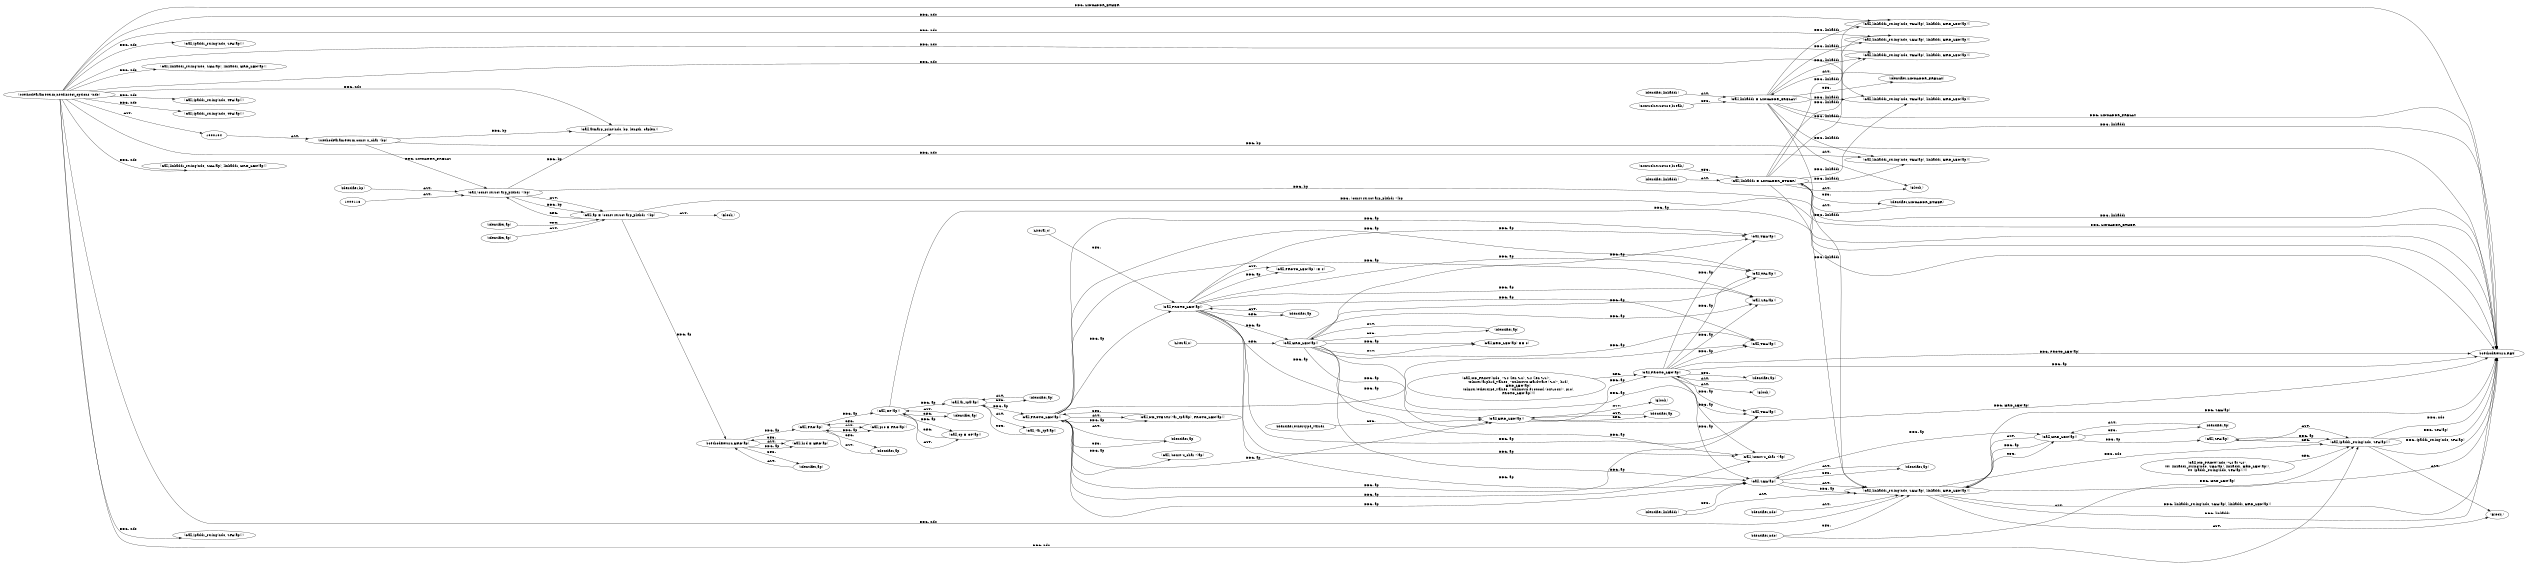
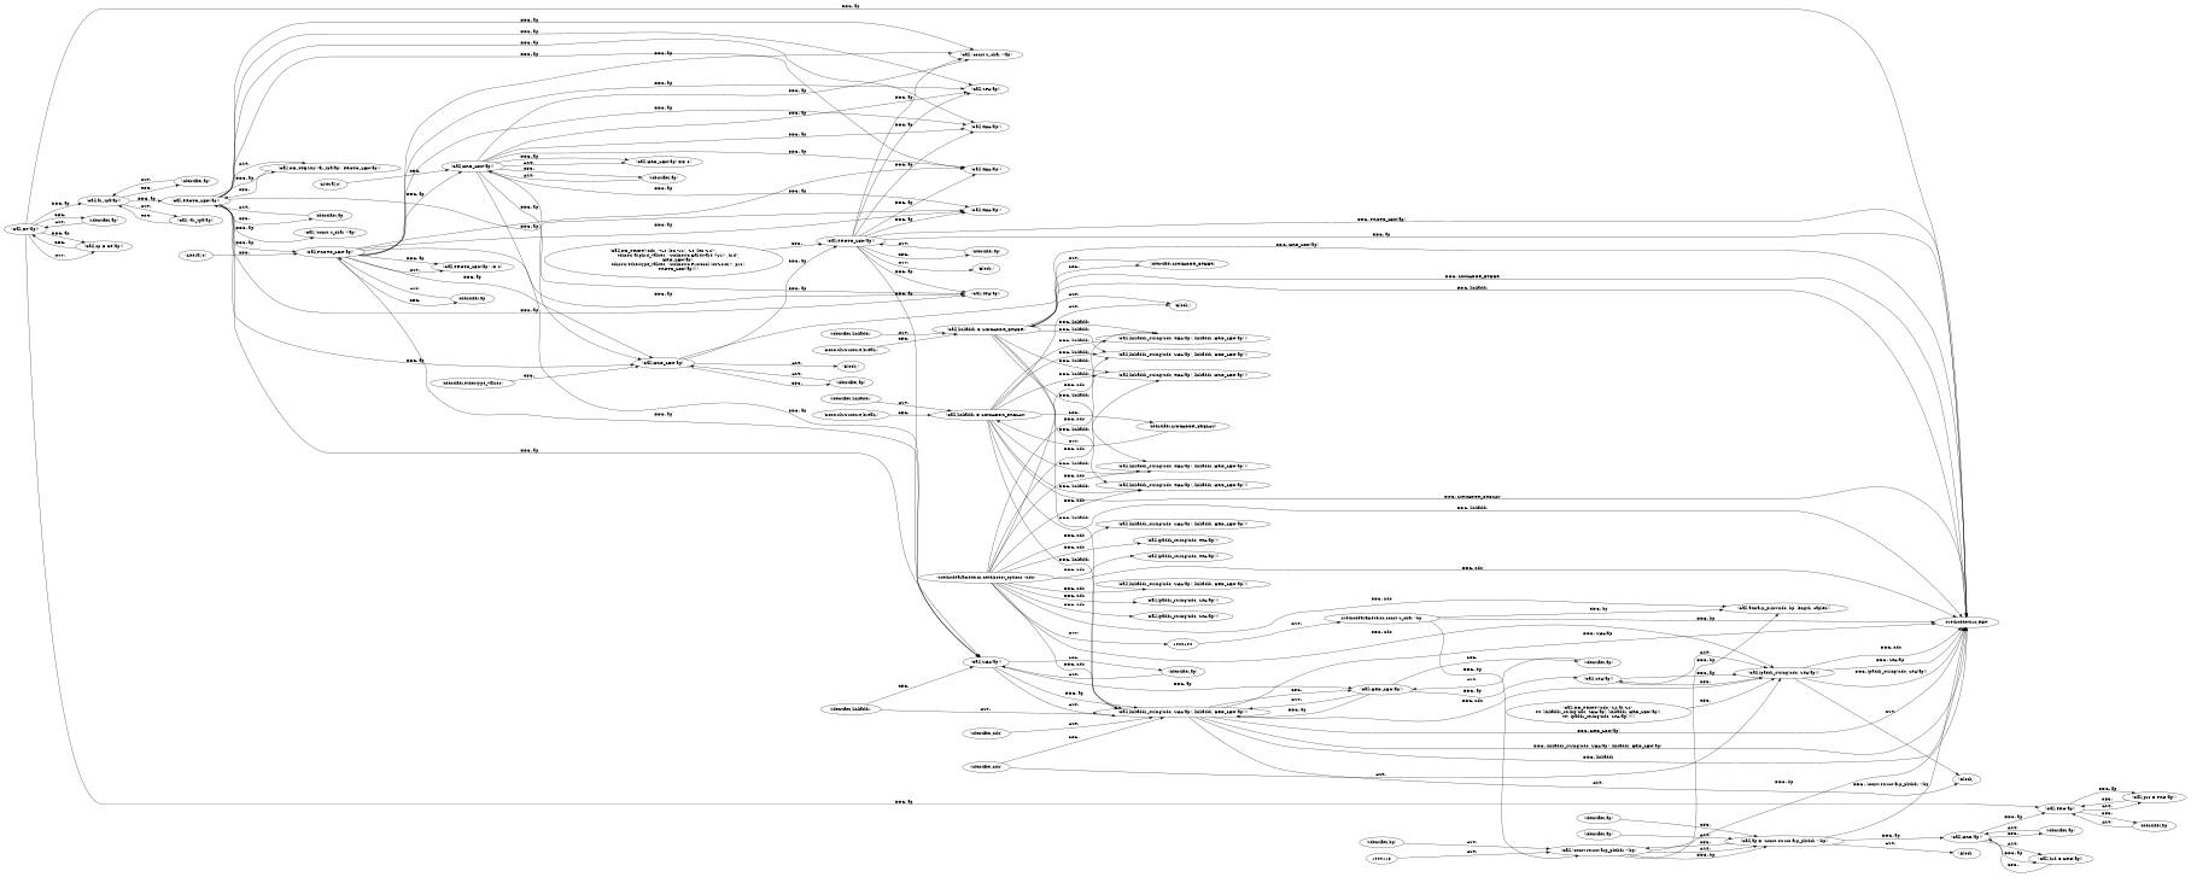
  digraph {
    rankdir=LR
    n1 [label="(Call,linkaddr_string(ndo, SHA(ap), linkaddr, HRD_LEN(ap)))"]
    n2 [label="(Call,HRD_LEN(ap))"]
    n3 [label="(Call,ipaddr_string(ndo, SPA(ap)))"]
    n4 [label="(Block,)"]
    n5 [label="(MethodReturn,RET)"]
    n6 [label="(Call,SPA(ap))"]
    n7 [label="(Identifier,ap)"]
    n8 [label="(MethodParameterIn,netdissect_options *ndo)"]
    n9 [label="(Call,ipaddr_string(ndo, SPA(ap)))"]
    n10 [label="(Call,linkaddr_string(ndo, THA(ap), linkaddr, HRD_LEN(ap)))"]
    n11 [label="(Call,linkaddr_string(ndo, SHA(ap), linkaddr, HRD_LEN(ap)))"]
    n12 [label="(Call,linkaddr_string(ndo, SHA(ap), linkaddr, HRD_LEN(ap)))"]
    n13 [label="(Call,linkaddr_string(ndo, THA(ap), linkaddr, HRD_LEN(ap)))"]
    n14 [label="(Call,ipaddr_string(ndo, TPA(ap)))"]
    n15 [label="(Call,ipaddr_string(ndo, TPA(ap)))"]
    n16 [label="(Call,linkaddr_string(ndo, THA(ap), linkaddr, HRD_LEN(ap)))"]
    n17 [label="(Call,linkaddr_string(ndo, THA(ap), linkaddr, HRD_LEN(ap)))"]
    n18 [label="(Call,linkaddr_string(ndo, SHA(ap), linkaddr, HRD_LEN(ap)))"]
    n19 [label="(Call,atmarp_print(ndo, bp, length, caplen))"]
    n20 [label="(Call,ipaddr_string(ndo, SPA(ap)))"]
    1000104
    n22 [label="(MethodParameterIn,const u_char *bp)"]
    n23 [label="(Call,SHA(ap))"]
    n24 [label="(Identifier,ap)"]
    n25 [label="(Call,PROTO_LEN(ap))"]
    n26 [label="(Call,(const u_char *)ap)"]
    n27 [label="(Call,THA(ap))"]
    n28 [label="(Call,THA(ap))"]
    n29 [label="(Call,SPA(ap))"]
    n30 [label="(Identifier,ap)"]
    n31 [label="(Block,)"]
    n32 [label="(Call,THA(ap))"]
    n33 [label="(Call,TPA(ap))"]
    n34 [label="(Call,HRD_LEN(ap))"]
    n35 [label="(Block,)"]
    n36 [label="(Identifier,ap)"]
    n37 [label="(Call,HRD_LEN(ap))"]
    n38 [label="(Identifier,ap)"]
    n39 [label="(Call,HRD_LEN(ap) == 0)"]
    n40 [label="(Call,PROTO_LEN(ap))"]
    n41 [label="(Identifier,ap)"]
    n42 [label="(Call,PROTO_LEN(ap) != 4)"]
    n43 [label="(Call,PROTO_LEN(ap))"]
    n44 [label="(Call,ND_TTEST2(*ar_tpa(ap), PROTO_LEN(ap)))"]
    n45 [label="(Identifier,ap)"]
    n46 [label="(Call,(const u_char *)ap)"]
    n47 [label="(Call,ar_tpa(ap))"]
    n48 [label="(Identifier,ap)"]
    n49 [label="(Call,*ar_tpa(ap))"]
    n50 [label="(Call,OP(ap))"]
    n51 [label="(Identifier,ap)"]
    n52 [label="(Call,op = OP(ap))"]
    n53 [label="(Call,PRO(ap))"]
    n54 [label="(Call,pro = PRO(ap))"]
    n55 [label="(Identifier,ap)"]
-   n56 [label="(MethodReturn,HRD(ap))"]
+   n56 [label="(Call,HRD(ap))"]
    n57 [label="(Call,hrd = HRD(ap))"]
    n58 [label="(Identifier,ap)"]
    n59 [label="(Call,ap = (const struct arp_pkthdr *)bp)"]
    n60 [label="(Call,(const struct arp_pkthdr *)bp)"]
    n61 [label="(Block,)"]
    n62 [label="(Identifier,bp)"]
    n63 [label="(Call,linkaddr = LINKADDR_ETHER)"]
    n64 [label="(Identifier,LINKADDR_ETHER)"]
    n65 [label="(Block,)"]
    n66 [label="(Call,linkaddr = LINKADDR_FRELAY)"]
    n67 [label="(Identifier,LINKADDR_FRELAY)"]
    n68 [label="(Literal,0)"]
    n69 [label="(Identifier,linkaddr)"]
    n70 [label="(ControlStructure,break;)"]
    n71 [label="(Identifier,ap)"]
    n72 [label="(Identifier,ethertype_values)"]
    n73 [label="(Identifier,linkaddr)"]
    n74 [label="(ControlStructure,break;)"]
    n75 [label="(Call,ND_PRINT((ndo, \"%s (len %u), %s (len %u)\",\n                      tok2str(arphrd_values, \"Unknown Hardware (%u)\", hrd),\n                      HRD_LEN(ap),\n                      tok2str(ethertype_values, \"Unknown Protocol (0x%04x)\", pro),\n                      PROTO_LEN(ap))))"]
    n76 [label="(Literal,4)"]
    n77 [label="(Identifier,linkaddr)"]
    n78 [label="(Identifier,ndo)"]
    n79 [label="(Call,ND_PRINT((ndo,\"%s at %s\",\n\t\t\t  linkaddr_string(ndo, SHA(ap), linkaddr, HRD_LEN(ap)),\n\t\t\t  ipaddr_string(ndo, SPA(ap)))))"]
    n80 [label="(Identifier,ap)"]
    n81 [label="(Identifier,ndo)"]
    1000118
    n1 -> n2 [label="CFG: "]
    n1 -> n3 [label="DDG: ndo"]
    n1 -> n4 [label="AST: "]
    n1 -> n5 [label="DDG: HRD_LEN(ap)"]
    n1 -> n5 [label="DDG: linkaddr_string(ndo, SHA(ap), linkaddr, HRD_LEN(ap))"]
    n1 -> n5 [label="DDG: linkaddr"]
    n1 -> n5 [label="DDG: SHA(ap)"]
    n2 -> n1 [label="AST: "]
    n2 -> n1 [label="DDG: ap"]
    n2 -> n6 [label="DDG: ap"]
    n2 -> n7 [label="CFG: "]
    n3 -> n4 [label="AST: "]
    n3 -> n5 [label="DDG: ndo"]
    n3 -> n5 [label="DDG: SPA(ap)"]
    n3 -> n5 [label="DDG: ipaddr_string(ndo, SPA(ap))"]
    n3 -> n6 [label="CFG: "]
    n6 -> n3 [label="AST: "]
    n6 -> n3 [label="DDG: ap"]
    n7 -> n2 [label="AST: "]
    n8 -> n1 [label="DDG: ndo"]
    n8 -> n3 [label="DDG: ndo"]
-   n8 -> n5 [label="DDG: LINKADDR_ETHER"]
+   n8 -> n5 [label="DDG: ndo"]
    n8 -> n9 [label="DDG: ndo"]
    n8 -> n10 [label="DDG: ndo"]
    n8 -> n11 [label="DDG: ndo"]
    n8 -> n12 [label="DDG: ndo"]
    n8 -> n13 [label="DDG: ndo"]
    n8 -> n14 [label="DDG: ndo"]
    n8 -> n15 [label="DDG: ndo"]
    n8 -> n16 [label="DDG: ndo"]
    n8 -> n17 [label="DDG: ndo"]
    n8 -> n18 [label="DDG: ndo"]
    n8 -> n19 [label="DDG: ndo"]
    n8 -> n20 [label="DDG: ndo"]
    n8 -> 1000104 [label="AST: "]
    1000104 -> n22 [label="AST: "]
    n22 -> n5 [label="DDG: bp"]
    n22 -> n19 [label="DDG: bp"]
-   n22 -> n60 [label="DDG: LINKADDR_FRELAY"]
+   n22 -> n60 [label="DDG: bp"]
    n23 -> n1 [label="AST: "]
    n23 -> n1 [label="DDG: ap"]
    n23 -> n2 [label="DDG: ap"]
    n23 -> n24 [label="CFG: "]
    n24 -> n23 [label="AST: "]
    n25 -> n5 [label="DDG: PROTO_LEN(ap)"]
    n25 -> n5 [label="DDG: ap"]
    n25 -> n23 [label="DDG: ap"]
    n25 -> n26 [label="DDG: ap"]
    n25 -> n27 [label="DDG: ap"]
    n25 -> n28 [label="DDG: ap"]
    n25 -> n29 [label="DDG: ap"]
    n25 -> n30 [label="CFG: "]
    n25 -> n31 [label="AST: "]
    n25 -> n32 [label="DDG: ap"]
    n25 -> n33 [label="DDG: ap"]
    n30 -> n25 [label="AST: "]
    n34 -> n5 [label="DDG: HRD_LEN(ap)"]
    n34 -> n25 [label="DDG: ap"]
    n34 -> n35 [label="AST: "]
    n34 -> n36 [label="CFG: "]
    n36 -> n34 [label="AST: "]
    n37 -> n23 [label="DDG: ap"]
    n37 -> n26 [label="DDG: ap"]
    n37 -> n27 [label="DDG: ap"]
    n37 -> n28 [label="DDG: ap"]
    n37 -> n29 [label="DDG: ap"]
    n37 -> n32 [label="DDG: ap"]
    n37 -> n33 [label="DDG: ap"]
    n37 -> n34 [label="DDG: ap"]
    n37 -> n38 [label="CFG: "]
    n37 -> n39 [label="AST: "]
    n37 -> n39 [label="DDG: ap"]
    n38 -> n37 [label="AST: "]
    n40 -> n23 [label="DDG: ap"]
    n40 -> n26 [label="DDG: ap"]
    n40 -> n27 [label="DDG: ap"]
    n40 -> n28 [label="DDG: ap"]
    n40 -> n29 [label="DDG: ap"]
    n40 -> n32 [label="DDG: ap"]
    n40 -> n33 [label="DDG: ap"]
    n40 -> n34 [label="DDG: ap"]
    n40 -> n37 [label="DDG: ap"]
    n40 -> n41 [label="CFG: "]
    n40 -> n42 [label="AST: "]
    n40 -> n42 [label="DDG: ap"]
    n41 -> n40 [label="AST: "]
    n43 -> n23 [label="DDG: ap"]
    n43 -> n26 [label="DDG: ap"]
    n43 -> n27 [label="DDG: ap"]
    n43 -> n28 [label="DDG: ap"]
    n43 -> n29 [label="DDG: ap"]
    n43 -> n32 [label="DDG: ap"]
    n43 -> n33 [label="DDG: ap"]
    n43 -> n34 [label="DDG: ap"]
    n43 -> n40 [label="DDG: ap"]
    n43 -> n44 [label="AST: "]
    n43 -> n44 [label="DDG: ap"]
    n43 -> n45 [label="CFG: "]
    n43 -> n46 [label="DDG: ap"]
    n44 -> n43 [label="CFG: "]
    n45 -> n43 [label="AST: "]
    n47 -> n43 [label="DDG: ap"]
    n47 -> n48 [label="CFG: "]
    n47 -> n49 [label="AST: "]
    n48 -> n47 [label="AST: "]
    n49 -> n47 [label="CFG: "]
    n50 -> n5 [label="DDG: ap"]
    n50 -> n47 [label="DDG: ap"]
    n50 -> n51 [label="CFG: "]
    n50 -> n52 [label="AST: "]
    n50 -> n52 [label="DDG: ap"]
    n51 -> n50 [label="AST: "]
    n52 -> n50 [label="CFG: "]
-   n53 -> n50 [label="DDG: ap"]
+   n50 -> n53 [label="DDG: ap"]
    n53 -> n54 [label="AST: "]
    n53 -> n54 [label="DDG: ap"]
    n53 -> n55 [label="CFG: "]
    n54 -> n53 [label="CFG: "]
    n55 -> n53 [label="AST: "]
    n56 -> n53 [label="DDG: ap"]
    n56 -> n57 [label="AST: "]
    n56 -> n57 [label="DDG: ap"]
    n56 -> n58 [label="CFG: "]
    n57 -> n56 [label="CFG: "]
    n58 -> n56 [label="AST: "]
    n59 -> n5 [label="DDG: (const struct arp_pkthdr *)bp"]
    n59 -> n56 [label="DDG: ap"]
    n59 -> n60 [label="CFG: "]
    n59 -> n61 [label="AST: "]
    n60 -> n5 [label="DDG: bp"]
    n60 -> n19 [label="DDG: bp"]
    n60 -> n59 [label="AST: "]
    n60 -> n59 [label="DDG: bp"]
    n62 -> n60 [label="AST: "]
    n63 -> n1 [label="DDG: linkaddr"]
    n63 -> n5 [label="DDG: linkaddr"]
    n63 -> n5 [label="DDG: LINKADDR_ETHER"]
    n63 -> n10 [label="DDG: linkaddr"]
    n63 -> n12 [label="DDG: linkaddr"]
    n63 -> n13 [label="DDG: linkaddr"]
    n63 -> n16 [label="DDG: linkaddr"]
    n63 -> n17 [label="DDG: linkaddr"]
    n63 -> n64 [label="CFG: "]
    n63 -> n65 [label="AST: "]
    n64 -> n63 [label="AST: "]
    n66 -> n1 [label="DDG: linkaddr"]
    n66 -> n5 [label="DDG: LINKADDR_FRELAY"]
    n66 -> n5 [label="DDG: linkaddr"]
    n66 -> n10 [label="DDG: linkaddr"]
    n66 -> n12 [label="DDG: linkaddr"]
    n66 -> n13 [label="DDG: linkaddr"]
    n66 -> n16 [label="DDG: linkaddr"]
    n66 -> n17 [label="DDG: linkaddr"]
    n66 -> n65 [label="AST: "]
    n66 -> n67 [label="CFG: "]
    n67 -> n66 [label="AST: "]
    n68 -> n37 [label="CFG: "]
    n69 -> n1 [label="AST: "]
    n69 -> n23 [label="CFG: "]
    n70 -> n66 [label="CFG: "]
    n71 -> n59 [label="CFG: "]
    n72 -> n34 [label="CFG: "]
    n73 -> n63 [label="AST: "]
    n74 -> n63 [label="CFG: "]
    n75 -> n25 [label="CFG: "]
    n76 -> n40 [label="CFG: "]
    n77 -> n66 [label="AST: "]
    n78 -> n1 [label="AST: "]
    n79 -> n3 [label="CFG: "]
    n80 -> n59 [label="AST: "]
    n81 -> n1 [label="CFG: "]
    n81 -> n3 [label="AST: "]
    1000118 -> n60 [label="AST: "]
  }
